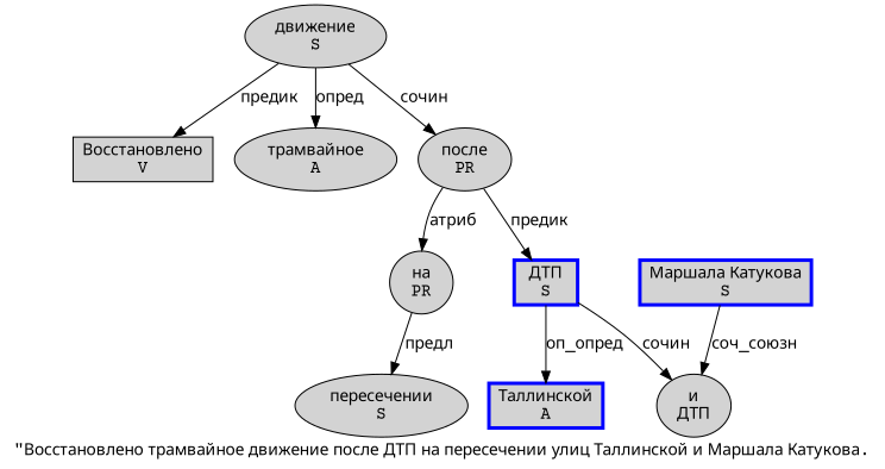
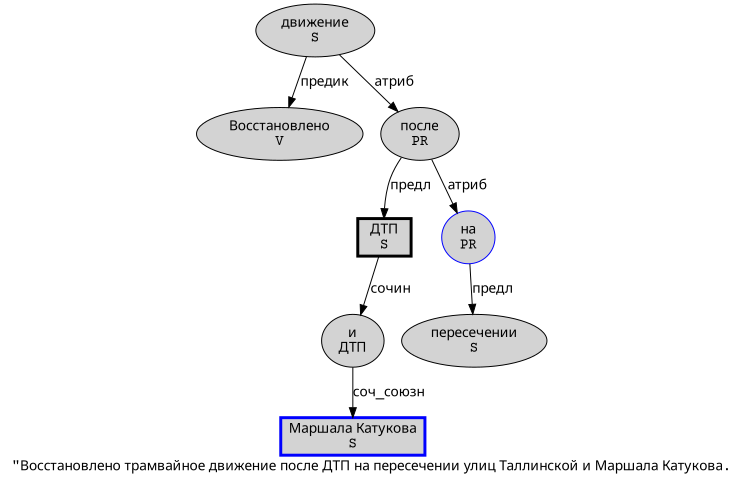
  digraph {
    fontname="Courier Prime"
    label="\"Восстановлено трамвайное движение после ДТП на пересечении улиц Таллинской и Маршала Катукова."
    node [fillcolor=lightgray fontname="Courier Prime" penwidth=1 shape=ellipse style=filled]
    edge [fontname="Courier Prime"]
-   n1 [label="Восстановлено\nV" shape=box]
+   n1 [label="Восстановлено\nV"]
    n2 [label="движение\nS"]
-   n3 [label="трамвайное\nA"]
    n4 [label="после\nPR"]
-   n5 [color=blue label="ДТП\nS" penwidth=3 shape=box]
-   n6 [label="на\nPR"]
-   n7 [color=blue label="Таллинской\nA" penwidth=3 shape=box]
+   n5 [color=black label="ДТП\nS" penwidth=3 shape=box]
+   n6 [label="на\nPR" color=blue]
    n8 [label="и\nДТП"]
    n9 [label="пересечении\nS"]
    n10 [color=blue label="Маршала Катукова\nS" penwidth=3 shape=box]
    n2 -> n1 [label="предик"]
-   n2 -> n3 [label="опред"]
-   n2 -> n4 [label="сочин"]
-   n4 -> n5 [label="предик"]
+   n2 -> n4 [label="атриб"]
+   n4 -> n5 [label="предл"]
    n4 -> n6 [label="атриб"]
-   n5 -> n7 [label="оп_опред"]
    n5 -> n8 [label="сочин"]
    n6 -> n9 [label="предл"]
-   n10 -> n8 [label="соч_союзн"]
+   n8 -> n10 [label="соч_союзн"]
  }
